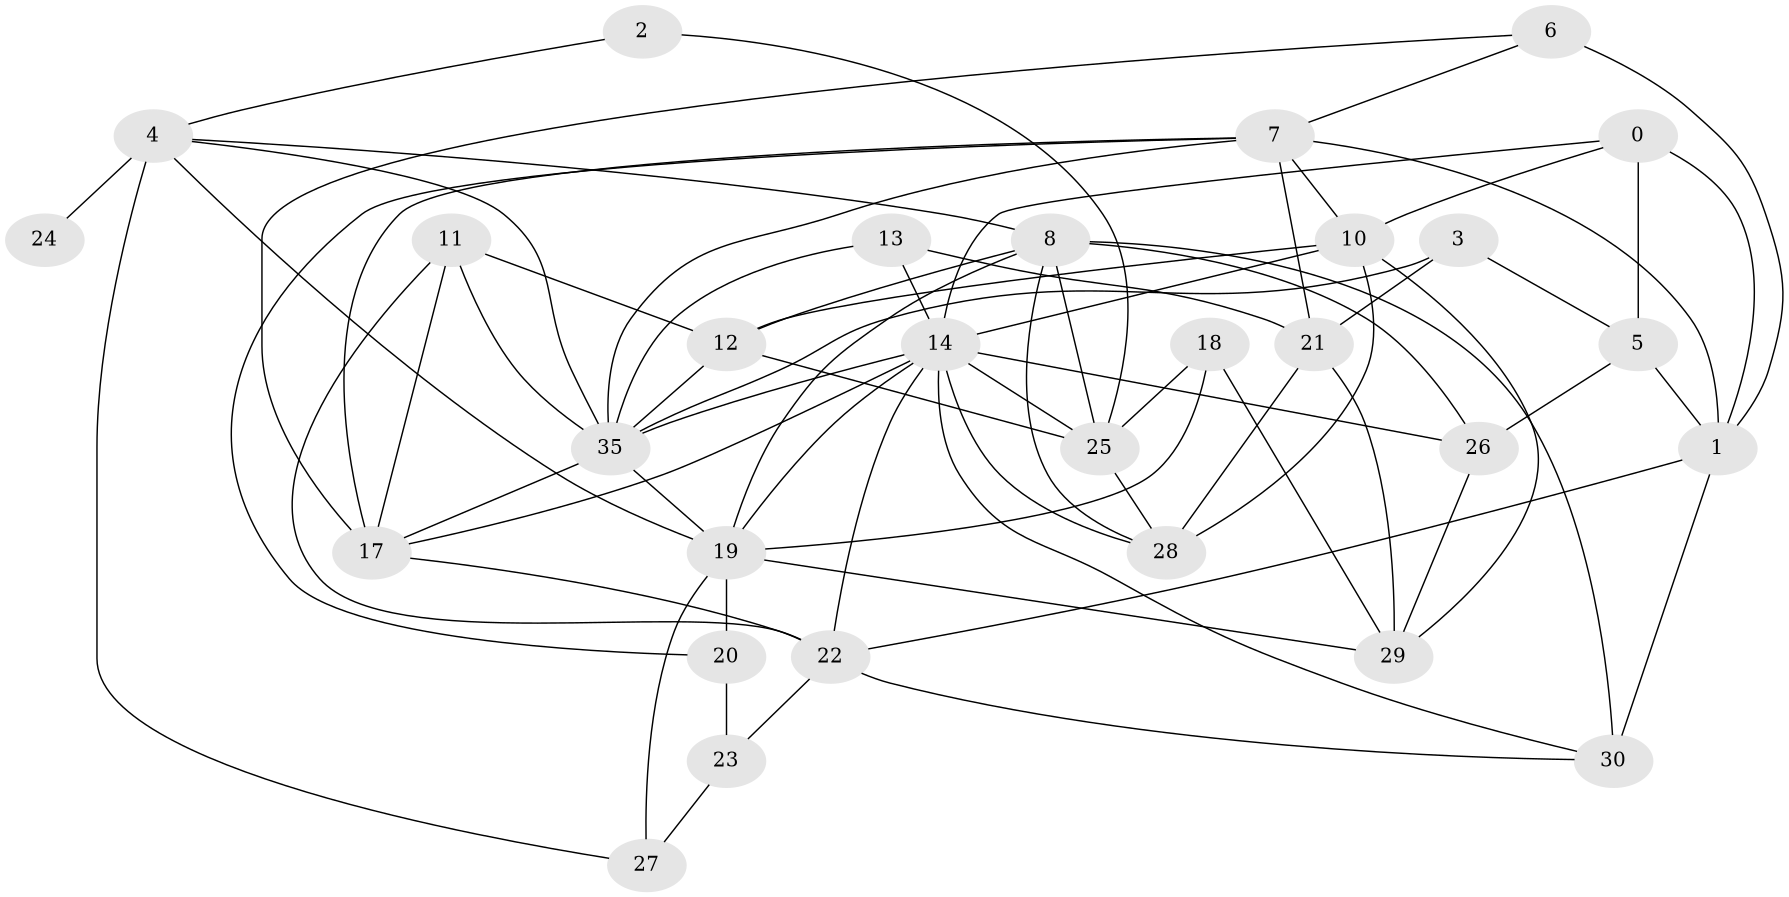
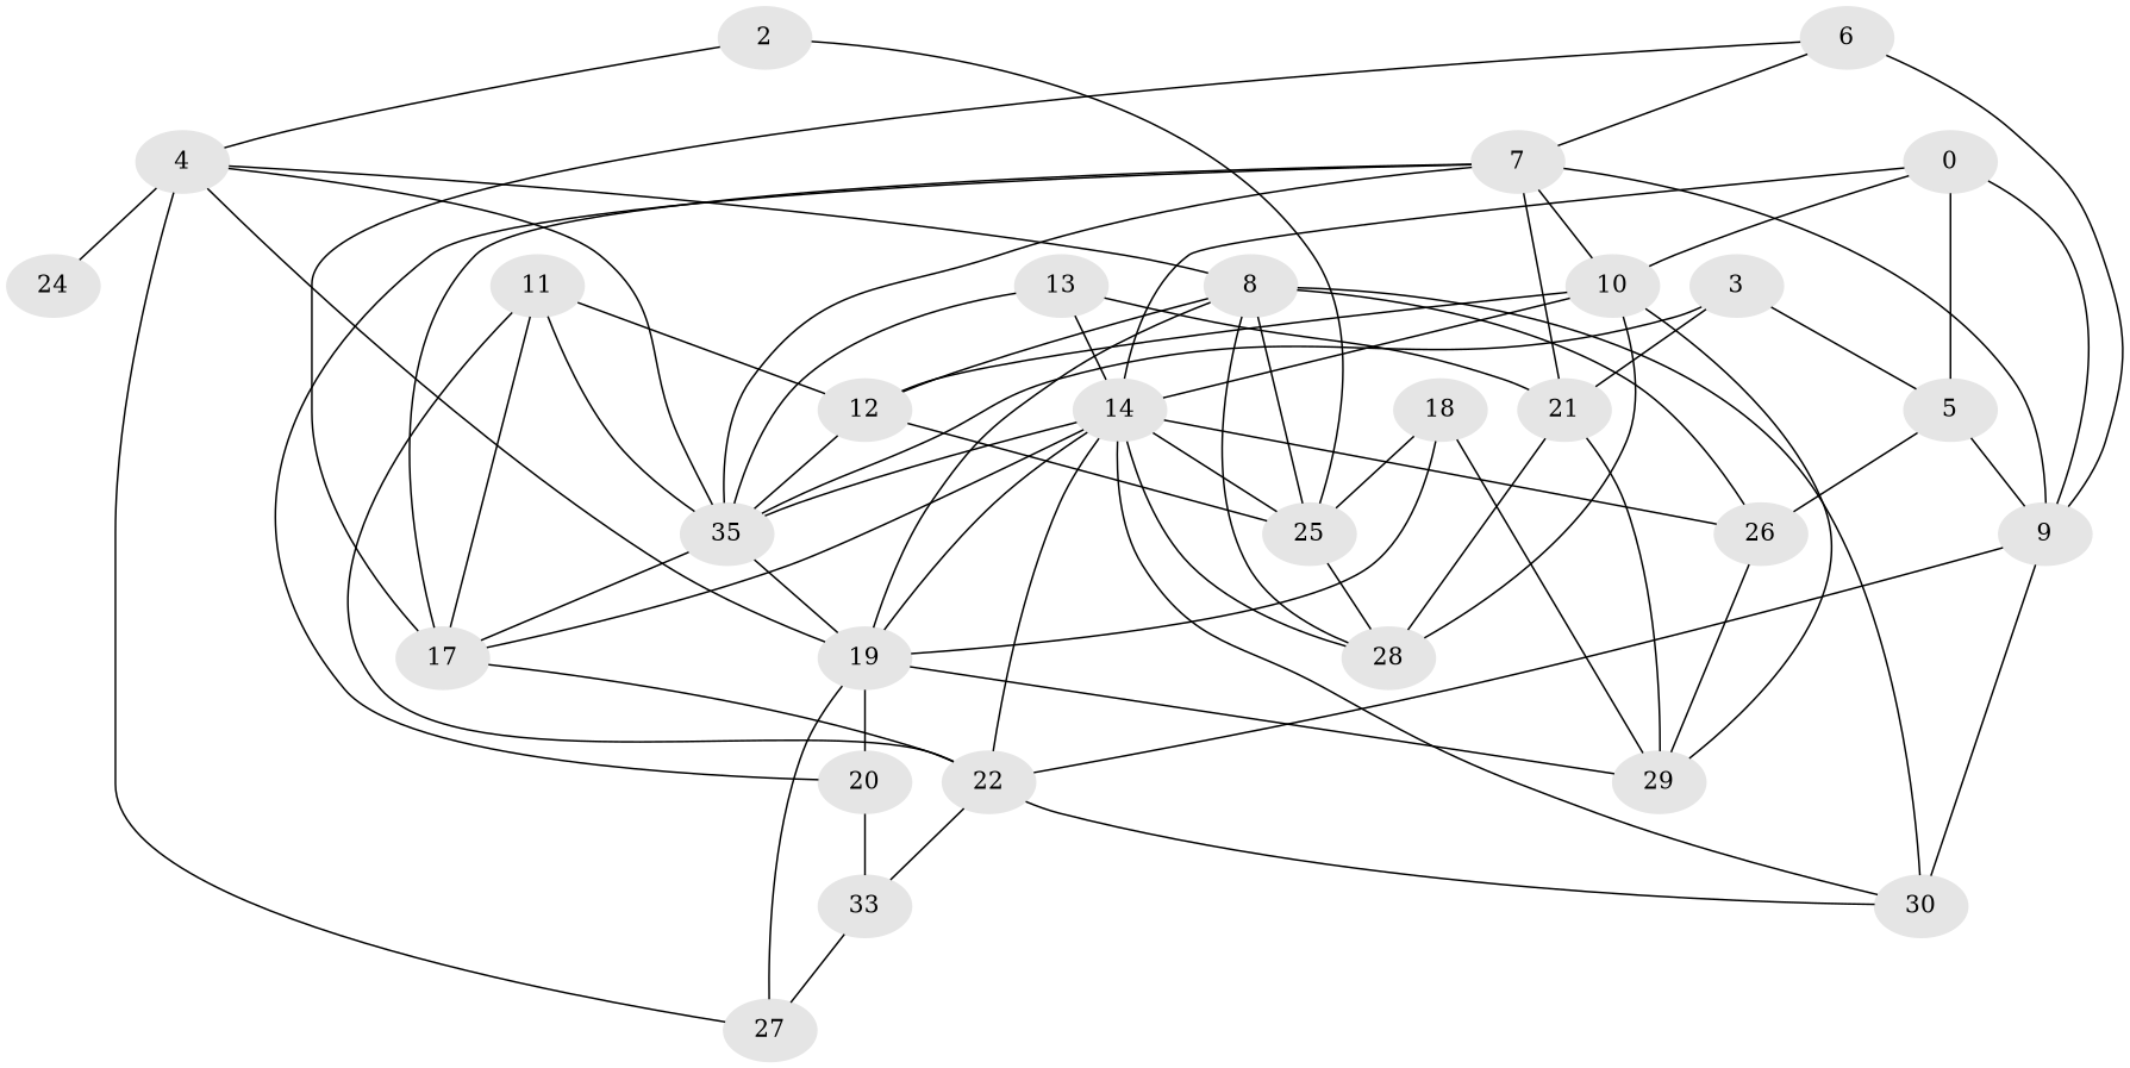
  graph {
    node [color=gray90 style=filled]
    edge [weight=1.0]
    n1 [label=0]
    5
-   9 [label=1]
+   9
    10
    14
    26
    30
    22
    12
    28
    29
    25
    n13 [label=35]
    19
    17
    2
    4
    8
    24
    27
    3
    21
    20
    6
    7
-   23
+   23 [label=33]
    11
    13
    18
    n1 -- 5
    n1 -- 9 [weight=2.0]
    n1 -- 10
    n1 -- 14
    5 -- 9
    5 -- 26
    9 -- 30 [weight=2.0]
    9 -- 22
    10 -- 14
    10 -- 12
    10 -- 28 [weight=2.0]
    10 -- 29
    14 -- 26
    14 -- 30
    14 -- 22
    14 -- 28
    14 -- 25 [weight=3.0]
    14 -- n13
    14 -- 19
    14 -- 17
    26 -- 29
    22 -- 30
    22 -- 23
    12 -- 25
    12 -- n13
    25 -- 28
    n13 -- 19
    n13 -- 17
    19 -- 29
    19 -- 27 [weight=2.0]
    19 -- 20
    17 -- 22
    2 -- 25
    2 -- 4
    4 -- n13
    4 -- 19
    4 -- 8
    4 -- 24 [weight=3.0]
    4 -- 27
    8 -- 26
    8 -- 30
    8 -- 12
    8 -- 28
    8 -- 25
    8 -- 19
    3 -- 5
    3 -- n13 [weight=2.0]
    3 -- 21
    21 -- 28
    21 -- 29
    20 -- 23
    6 -- 9 [weight=2.0]
    6 -- 17
    6 -- 7
    7 -- 9
    7 -- 10
    7 -- n13
    7 -- 17
    7 -- 21
    7 -- 20
    23 -- 27
    11 -- 22
    11 -- 12
    11 -- n13
    11 -- 17 [weight=2.0]
    13 -- 14 [weight=2.0]
    13 -- n13
    13 -- 21
    18 -- 29
    18 -- 25
    18 -- 19
  }
